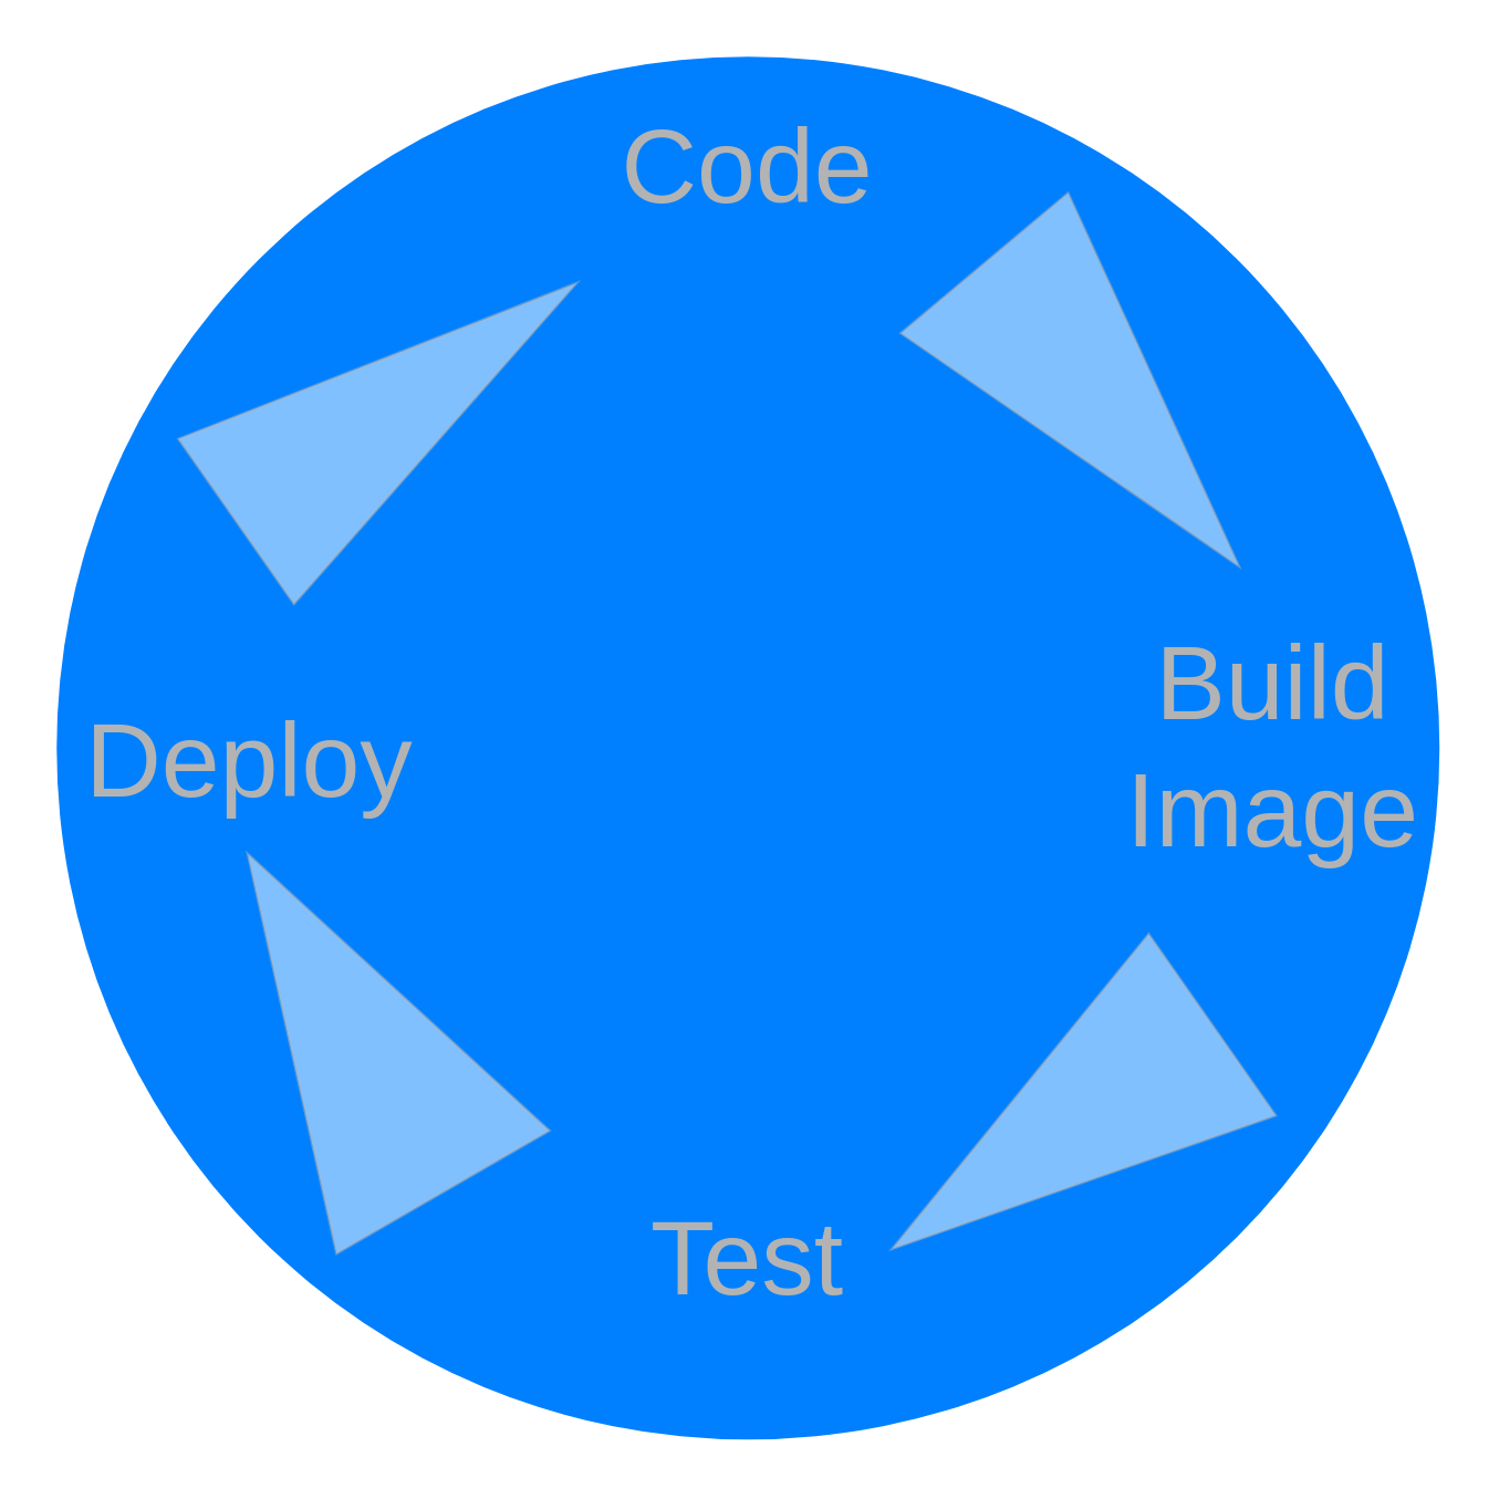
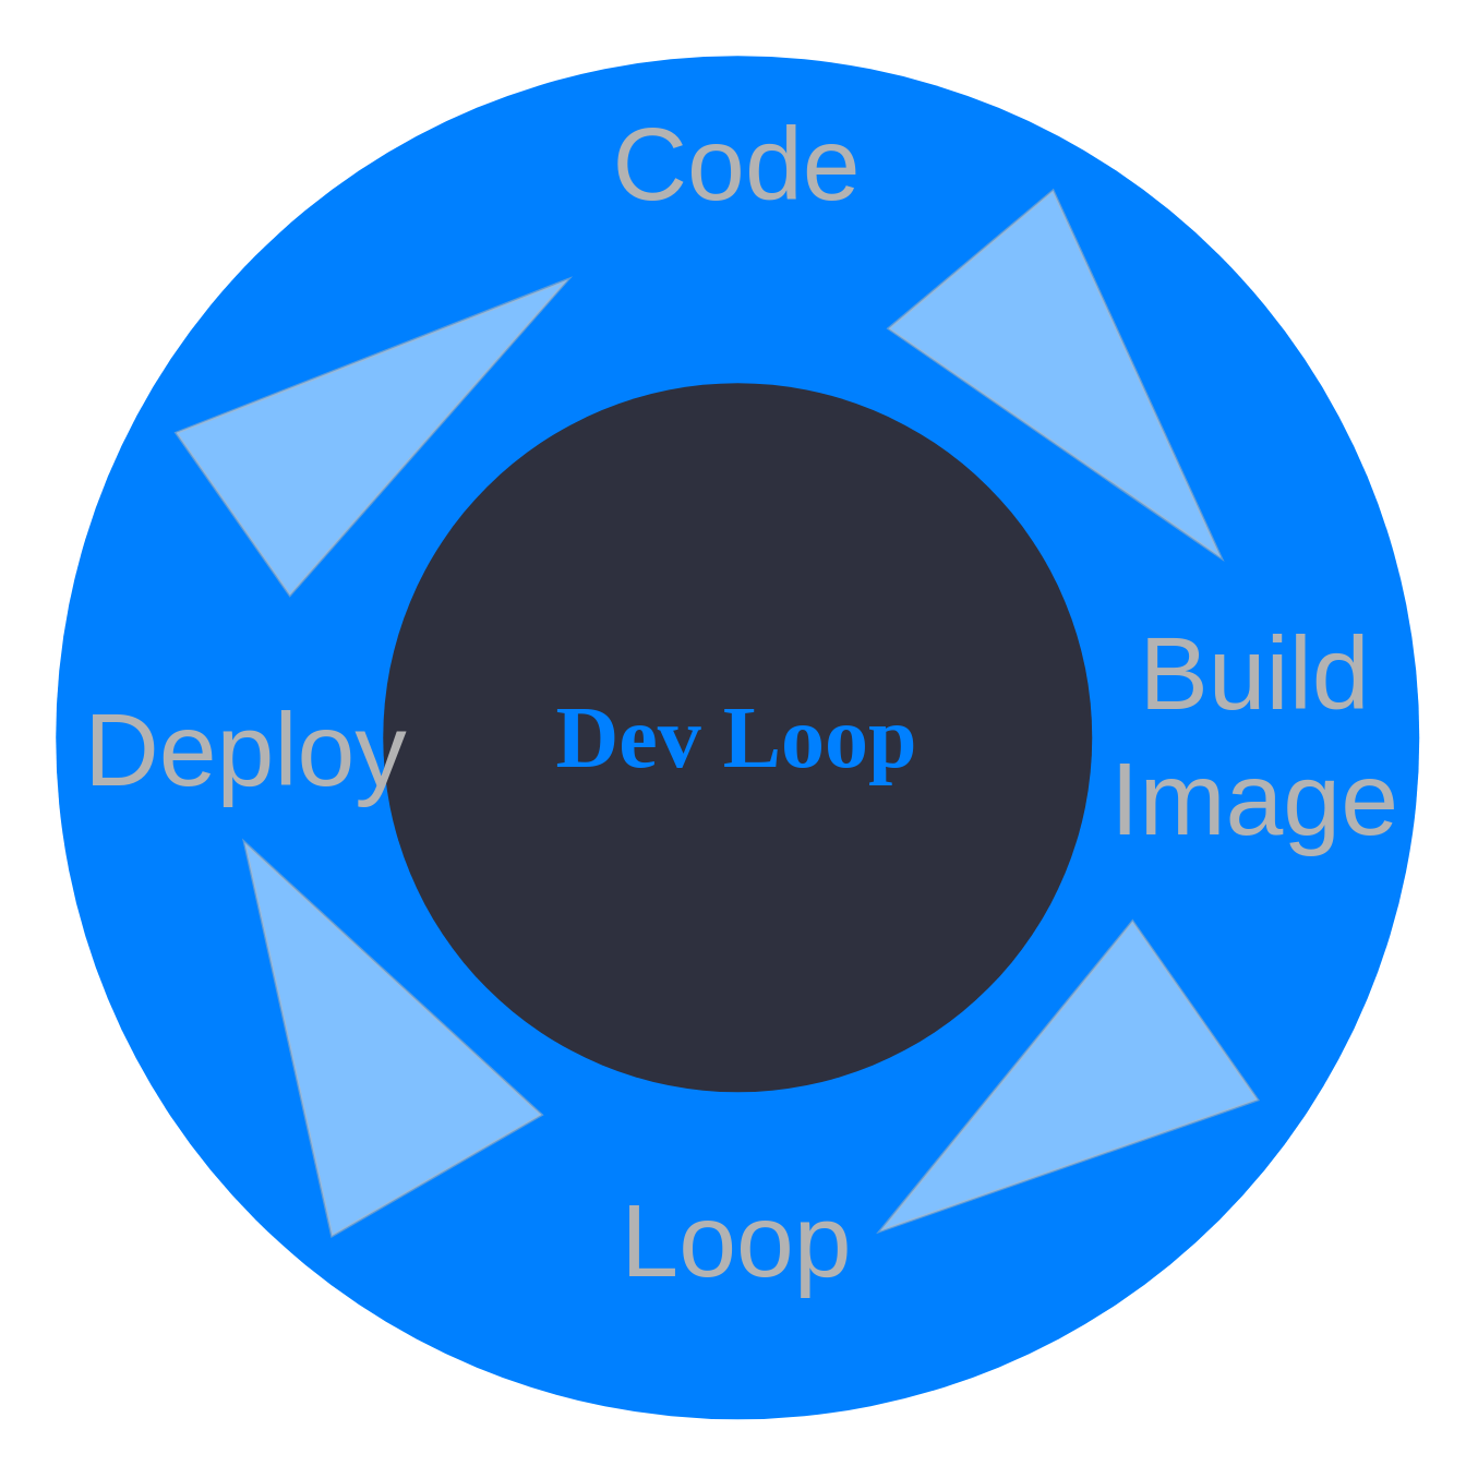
  <mxCell id="0" />
  <mxCell id="1" parent="0" />
  <mxCell id="2" value="" style="ellipse;whiteSpace=wrap;html=1;rounded=0;shadow=0;comic=0;strokeWidth=1;fontFamily=Verdana;fontSize=14;strokeColor=none;fillColor=#0080FF;" parent="1" vertex="1"><mxGeometry x="20" y="20" width="500" height="500" as="geometry" /></mxCell>
- <mxCell id="3" value="&lt;font style=&quot;font-size: 32px&quot; color=&quot;#0080ff&quot;&gt;Dev Loop&lt;/font&gt;" style="ellipse;whiteSpace=wrap;html=1;rounded=0;shadow=0;comic=0;strokeWidth=1;fontFamily=Verdana;fontSize=22;strokeColor=none;fillColor=#0080ff;fontColor=#0069D1;fontStyle=1;" parent="1" vertex="1"><mxGeometry x="140" y="140" width="260" height="260" as="geometry" /></mxCell>
+ <mxCell id="3" value="&lt;font style=&quot;font-size: 32px&quot; color=&quot;#0080ff&quot;&gt;Dev Loop&lt;/font&gt;" style="ellipse;whiteSpace=wrap;html=1;rounded=0;shadow=0;comic=0;strokeWidth=1;fontFamily=Verdana;fontSize=22;strokeColor=none;fillColor=#2E303E;fontColor=#0069D1;fontStyle=1" parent="1" vertex="1"><mxGeometry x="140" y="140" width="260" height="260" as="geometry" /></mxCell>
  <mxCell id="4" value="&lt;font style=&quot;font-size: 38px&quot;&gt;Code&lt;/font&gt;" style="text;html=1;strokeColor=none;fillColor=none;align=center;verticalAlign=middle;whiteSpace=wrap;rounded=0;labelBackgroundColor=none;fontSize=20;fontColor=#B3B3B3;opacity=50;" vertex="1" parent="1"><mxGeometry x="240" y="45" width="60" height="30" as="geometry" /></mxCell>
  <mxCell id="5" value="&lt;font style=&quot;font-size: 38px&quot;&gt;Build Image&lt;/font&gt;" style="text;html=1;strokeColor=none;fillColor=none;align=center;verticalAlign=middle;whiteSpace=wrap;rounded=0;labelBackgroundColor=none;fontSize=20;fontColor=#B3B3B3;opacity=50;" vertex="1" parent="1"><mxGeometry x="430" y="255" width="60" height="30" as="geometry" /></mxCell>
- <mxCell id="6" value="&lt;font style=&quot;font-size: 38px&quot;&gt;Test&lt;/font&gt;" style="text;html=1;strokeColor=none;fillColor=none;align=center;verticalAlign=middle;whiteSpace=wrap;rounded=0;labelBackgroundColor=none;fontSize=20;fontColor=#B3B3B3;opacity=50;" vertex="1" parent="1"><mxGeometry x="240" y="440" width="60" height="30" as="geometry" /></mxCell>
+ <mxCell id="6" value="&lt;font style=&quot;font-size: 38px&quot;&gt;Loop&lt;/font&gt;" style="text;html=1;strokeColor=none;fillColor=none;align=center;verticalAlign=middle;whiteSpace=wrap;rounded=0;labelBackgroundColor=none;fontSize=20;fontColor=#B3B3B3;opacity=50;" vertex="1" parent="1"><mxGeometry x="240" y="440" width="60" height="30" as="geometry" /></mxCell>
  <mxCell id="7" value="&lt;font style=&quot;font-size: 38px&quot;&gt;Deploy&lt;/font&gt;" style="text;html=1;strokeColor=none;fillColor=none;align=center;verticalAlign=middle;whiteSpace=wrap;rounded=0;labelBackgroundColor=none;fontSize=20;fontColor=#B3B3B3;opacity=50;" vertex="1" parent="1"><mxGeometry x="60" y="260" width="60" height="30" as="geometry" /></mxCell>
  <mxCell id="8" value="" style="triangle;whiteSpace=wrap;html=1;labelBackgroundColor=none;fontSize=20;fontColor=#B3B3B3;strokeColor=#B3B3B3;fillColor=default;opacity=50;rotation=-130;direction=west;" vertex="1" parent="1"><mxGeometry x="329.995" y="109.995" width="142.84" height="78.79" as="geometry" /></mxCell>
  <mxCell id="9" value="" style="triangle;whiteSpace=wrap;html=1;labelBackgroundColor=none;fontSize=20;fontColor=#B3B3B3;strokeColor=#B3B3B3;fillColor=default;opacity=50;rotation=-125;direction=south;" vertex="1" parent="1"><mxGeometry x="110" y="70" width="72.75" height="150" as="geometry" /></mxCell>
  <mxCell id="10" value="" style="triangle;whiteSpace=wrap;html=1;labelBackgroundColor=none;fontSize=20;fontColor=#B3B3B3;strokeColor=#B3B3B3;fillColor=default;opacity=50;rotation=-210;direction=south;" vertex="1" parent="1"><mxGeometry x="80" y="298.93" width="88.79" height="141.07" as="geometry" /></mxCell>
  <mxCell id="11" value="" style="triangle;whiteSpace=wrap;html=1;labelBackgroundColor=none;fontSize=20;fontColor=#B3B3B3;strokeColor=#B3B3B3;fillColor=default;opacity=50;rotation=55;direction=south;" vertex="1" parent="1"><mxGeometry x="340" y="340" width="80" height="141.07" as="geometry" /></mxCell>
